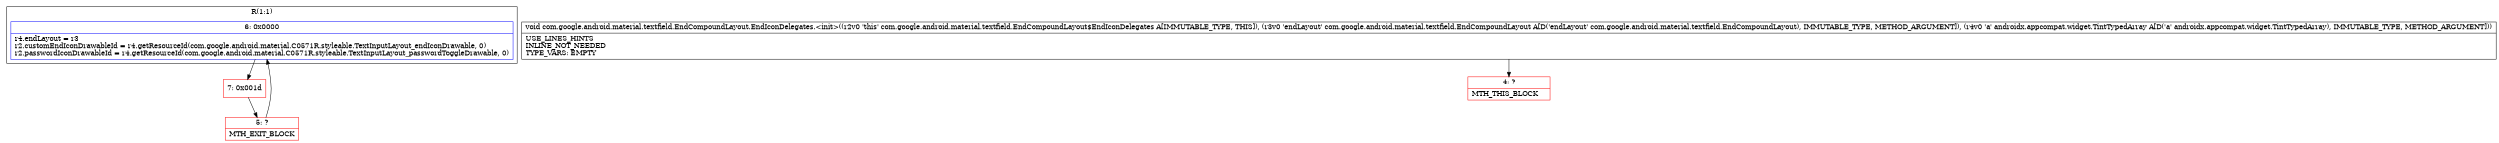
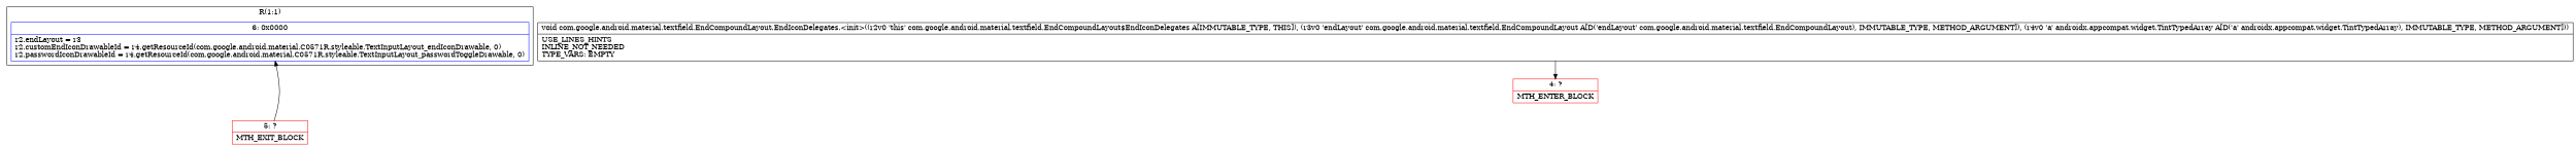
  digraph {
    node [color=red shape=record]
-   n1 [color=blue label="{6\:\ 0x0000|r4.endLayout = r3\lr2.customEndIconDrawableId = r4.getResourceId(com.google.android.material.C0571R.styleable.TextInputLayout_endIconDrawable, 0)\lr2.passwordIconDrawableId = r4.getResourceId(com.google.android.material.C0571R.styleable.TextInputLayout_passwordToggleDrawable, 0)\l}"]
-   n2 [label="{7\:\ 0x001d}"]
+   n1 [color=blue label="{6\:\ 0x0000|r2.endLayout = r3\lr2.customEndIconDrawableId = r4.getResourceId(com.google.android.material.C0571R.styleable.TextInputLayout_endIconDrawable, 0)\lr2.passwordIconDrawableId = r4.getResourceId(com.google.android.material.C0571R.styleable.TextInputLayout_passwordToggleDrawable, 0)\l}"]
    n3 [label="{5\:\ ?|MTH_EXIT_BLOCK\l}"]
-   n4 [label="{4\:\ ?|MTH_THIS_BLOCK\l}"]
+   n4 [label="{4\:\ ?|MTH_ENTER_BLOCK\l}"]
    n5 [label="{void com.google.android.material.textfield.EndCompoundLayout.EndIconDelegates.\<init\>((r2v0 'this' com.google.android.material.textfield.EndCompoundLayout$EndIconDelegates A[IMMUTABLE_TYPE, THIS]), (r3v0 'endLayout' com.google.android.material.textfield.EndCompoundLayout A[D('endLayout' com.google.android.material.textfield.EndCompoundLayout), IMMUTABLE_TYPE, METHOD_ARGUMENT]), (r4v0 'a' androidx.appcompat.widget.TintTypedArray A[D('a' androidx.appcompat.widget.TintTypedArray), IMMUTABLE_TYPE, METHOD_ARGUMENT]))  | USE_LINES_HINTS\lINLINE_NOT_NEEDED\lTYPE_VARS: EMPTY\l}" color=""]
    subgraph cluster_1 {
      label="R(1:1)"
      n1
    }
-   n1 -> n2
-   n2 -> n3
    n3 -> n1
    n5 -> n4
  }
